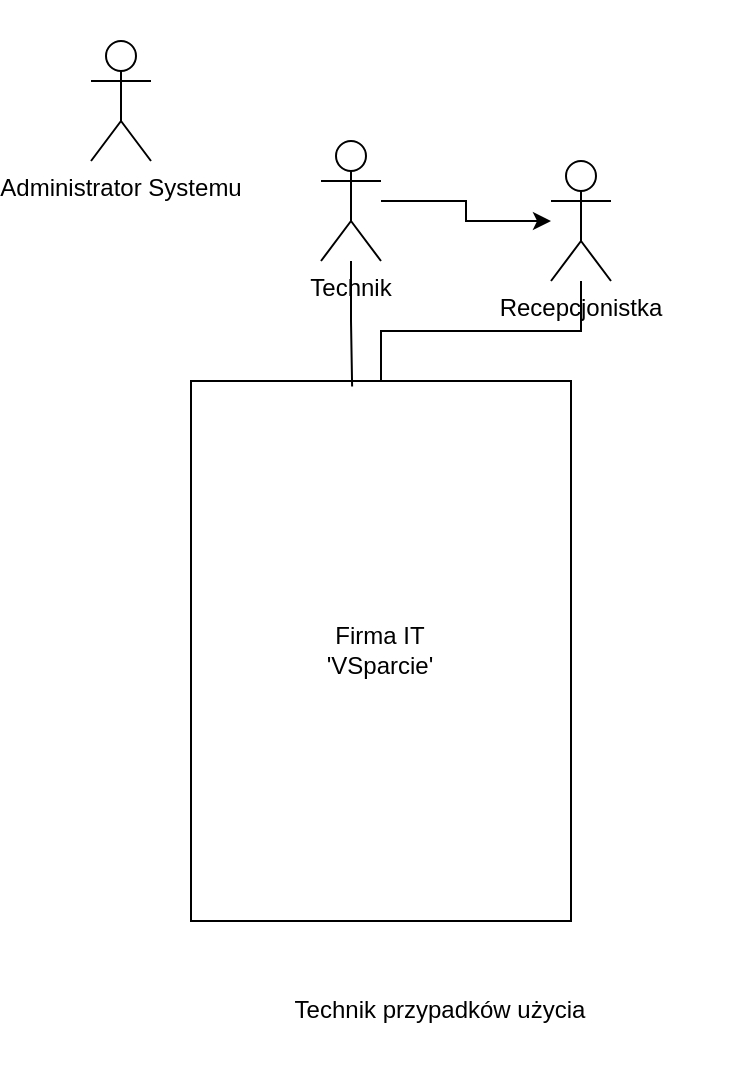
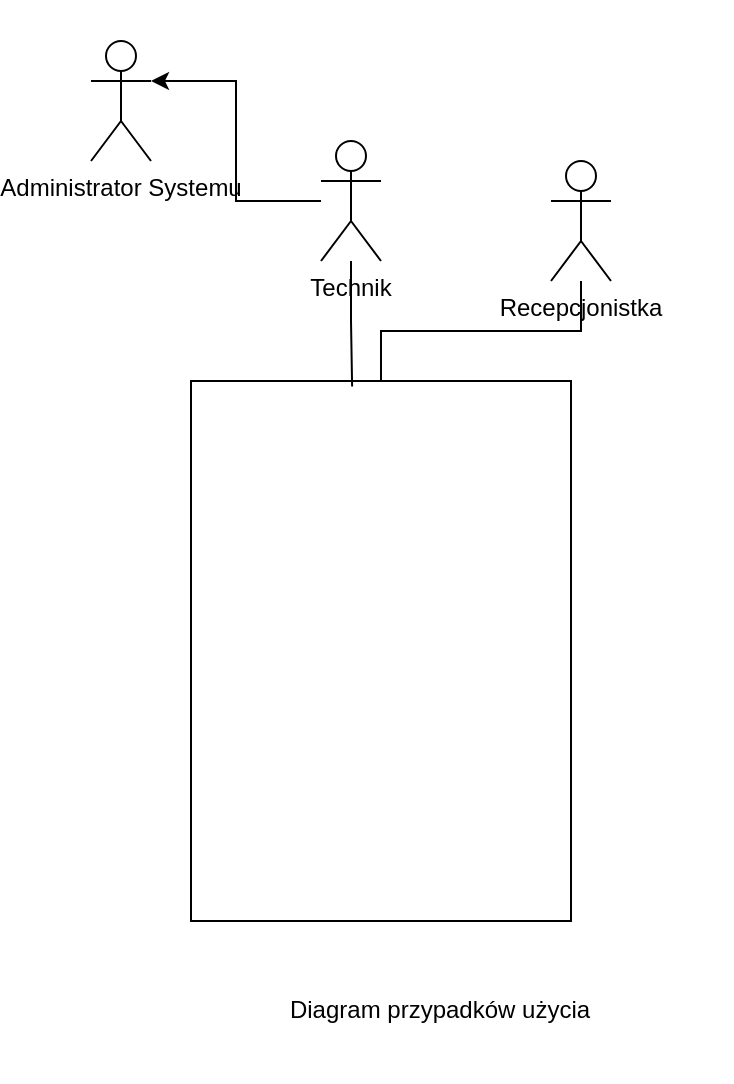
  <mxCell id="0" />
  <mxCell id="1" parent="0" />
  <mxCell id="2" value="" style="rounded=0;whiteSpace=wrap;html=1;" vertex="1" parent="1"><mxGeometry x="70" y="190" width="190" height="270" as="geometry" /></mxCell>
- <mxCell id="3" value="Firma IT&lt;div&gt;'VSparcie'&lt;/div&gt;" style="text;html=1;align=center;verticalAlign=middle;whiteSpace=wrap;rounded=0;" vertex="1" parent="1"><mxGeometry x="135" y="310" width="60" height="30" as="geometry" /></mxCell>
  <mxCell id="4" style="edgeStyle=orthogonalEdgeStyle;rounded=0;orthogonalLoop=1;jettySize=auto;html=1;endArrow=none;startFill=0;" edge="1" parent="1" source="5" target="2"><mxGeometry relative="1" as="geometry" /></mxCell>
  <mxCell id="5" value="Recepcjonistka&lt;div&gt;&lt;br&gt;&lt;/div&gt;" style="shape=umlActor;verticalLabelPosition=bottom;verticalAlign=top;html=1;outlineConnect=0;" vertex="1" parent="1"><mxGeometry x="250" y="80" width="30" height="60" as="geometry" /></mxCell>
  <mxCell id="6" value="&lt;div&gt;Administrator Systemu&lt;/div&gt;&lt;div&gt;&lt;br&gt;&lt;/div&gt;" style="shape=umlActor;verticalLabelPosition=bottom;verticalAlign=top;html=1;outlineConnect=0;" vertex="1" parent="1"><mxGeometry x="20" y="20" width="30" height="60" as="geometry" /></mxCell>
  <mxCell id="7" value="Technik&lt;div&gt;&lt;br&gt;&lt;/div&gt;" style="shape=umlActor;verticalLabelPosition=bottom;verticalAlign=top;html=1;outlineConnect=0;" vertex="1" parent="1"><mxGeometry x="135" y="70" width="30" height="60" as="geometry" /></mxCell>
- <mxCell id="8" value="Technik przypadków użycia" style="text;html=1;align=center;verticalAlign=middle;whiteSpace=wrap;rounded=0;" vertex="1" parent="1"><mxGeometry x="70" y="490" width="250" height="30" as="geometry" /></mxCell>
+ <mxCell id="8" value="Diagram przypadków użycia" style="text;html=1;align=center;verticalAlign=middle;whiteSpace=wrap;rounded=0;" vertex="1" parent="1"><mxGeometry x="70" y="490" width="250" height="30" as="geometry" /></mxCell>
  <mxCell id="9" style="edgeStyle=orthogonalEdgeStyle;rounded=0;orthogonalLoop=1;jettySize=auto;html=1;entryX=0.424;entryY=0.01;entryDx=0;entryDy=0;entryPerimeter=0;endArrow=none;startFill=0;" edge="1" parent="1" source="7" target="2"><mxGeometry relative="1" as="geometry" /></mxCell>
- <mxCell id="10" style="edgeStyle=orthogonalEdgeStyle;rounded=0;orthogonalLoop=1;jettySize=auto;html=1;" edge="1" parent="1" source="7" target="5"><mxGeometry relative="1" as="geometry" /></mxCell>
+ <mxCell id="10" style="edgeStyle=orthogonalEdgeStyle;rounded=0;orthogonalLoop=1;jettySize=auto;html=1;entryX=1;entryY=0.333;entryDx=0;entryDy=0;entryPerimeter=0;" edge="1" parent="1" source="7" target="6"><mxGeometry relative="1" as="geometry" /></mxCell>
